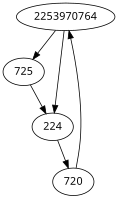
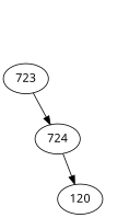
  strict digraph {
    fontname="Noto Sans"
    node [fontname="Noto Sans"]
    edge [fontname="Noto Sans"]
-   2253970764
-   723 [label=725]
-   724 [label=224]
-   720
-   2253970764 -> 723
-   2253970764 -> 724
+   723
+   724
+   720 [label=120]
    723 -> 724
    724 -> 720
-   720 -> 2253970764
  }
